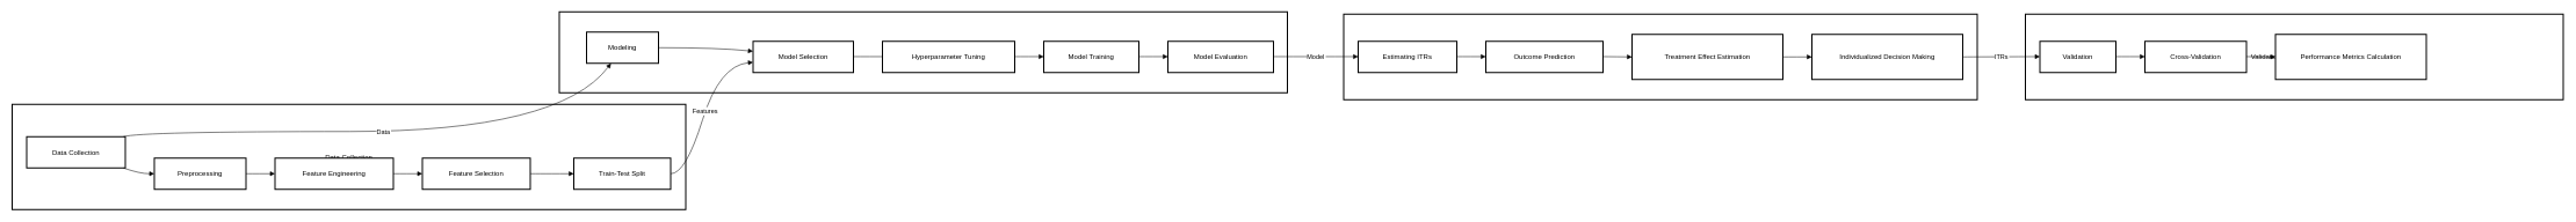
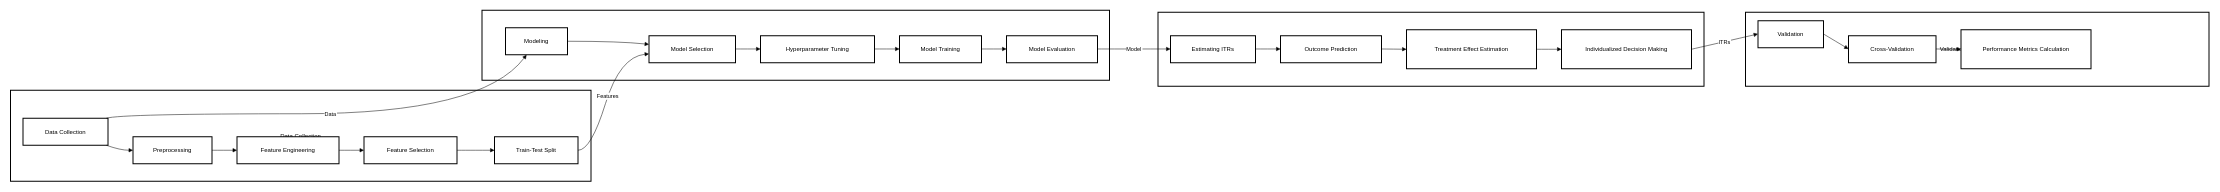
  <mxCell id="0" />
  <mxCell id="1" parent="0" />
  <mxCell id="2" value="Validation and Interpretation" style="whiteSpace=wrap;strokeWidth=2;" vertex="1" parent="1"><mxGeometry x="3490" y="24" width="927" height="148" as="geometry" /></mxCell>
  <mxCell id="3" value="Estimating ITRs" style="whiteSpace=wrap;strokeWidth=2;" vertex="1" parent="1"><mxGeometry x="2315" y="24" width="1092" height="148" as="geometry" /></mxCell>
  <mxCell id="4" value="Modeling" style="whiteSpace=wrap;strokeWidth=2;" vertex="1" parent="1"><mxGeometry x="963" y="20" width="1255" height="140" as="geometry" /></mxCell>
  <mxCell id="5" value="Data Collection" style="whiteSpace=wrap;strokeWidth=2;" vertex="1" parent="1"><mxGeometry x="20" y="180" width="1161" height="182" as="geometry" /></mxCell>
  <mxCell id="6" value="Data Collection" style="whiteSpace=wrap;strokeWidth=2;" vertex="1" parent="1"><mxGeometry x="45" y="236" width="170" height="54" as="geometry" /></mxCell>
  <mxCell id="7" value="Preprocessing" style="whiteSpace=wrap;strokeWidth=2;" vertex="1" parent="1"><mxGeometry x="265" y="273" width="158" height="54" as="geometry" /></mxCell>
  <mxCell id="8" value="Feature Engineering" style="whiteSpace=wrap;strokeWidth=2;" vertex="1" parent="1"><mxGeometry x="473" y="273" width="204" height="54" as="geometry" /></mxCell>
  <mxCell id="9" value="Feature Selection" style="whiteSpace=wrap;strokeWidth=2;" vertex="1" parent="1"><mxGeometry x="727" y="273" width="186" height="54" as="geometry" /></mxCell>
  <mxCell id="10" value="Train-Test Split" style="whiteSpace=wrap;strokeWidth=2;" vertex="1" parent="1"><mxGeometry x="988" y="273" width="167" height="54" as="geometry" /></mxCell>
  <mxCell id="11" value="Modeling" style="whiteSpace=wrap;strokeWidth=2;" vertex="1" parent="1"><mxGeometry x="1010" y="55" width="124" height="54" as="geometry" /></mxCell>
  <mxCell id="12" value="Model Selection" style="whiteSpace=wrap;strokeWidth=2;" vertex="1" parent="1"><mxGeometry x="1297" y="71" width="173" height="54" as="geometry" /></mxCell>
  <mxCell id="13" value="Hyperparameter Tuning" style="whiteSpace=wrap;strokeWidth=2;" vertex="1" parent="1"><mxGeometry x="1520" y="71" width="228" height="54" as="geometry" /></mxCell>
  <mxCell id="14" value="Model Training" style="whiteSpace=wrap;strokeWidth=2;" vertex="1" parent="1"><mxGeometry x="1798" y="71" width="164" height="54" as="geometry" /></mxCell>
  <mxCell id="15" value="Model Evaluation" style="whiteSpace=wrap;strokeWidth=2;" vertex="1" parent="1"><mxGeometry x="2012" y="71" width="182" height="54" as="geometry" /></mxCell>
  <mxCell id="16" value="Estimating ITRs" style="whiteSpace=wrap;strokeWidth=2;" vertex="1" parent="1"><mxGeometry x="2340" y="71" width="170" height="54" as="geometry" /></mxCell>
  <mxCell id="17" value="Outcome Prediction" style="whiteSpace=wrap;strokeWidth=2;" vertex="1" parent="1"><mxGeometry x="2560" y="71" width="202" height="54" as="geometry" /></mxCell>
  <mxCell id="18" value="Treatment Effect Estimation" style="whiteSpace=wrap;strokeWidth=2;" vertex="1" parent="1"><mxGeometry x="2812" y="59" width="260" height="78" as="geometry" /></mxCell>
  <mxCell id="19" value="Individualized Decision Making" style="whiteSpace=wrap;strokeWidth=2;" vertex="1" parent="1"><mxGeometry x="3122" y="59" width="260" height="78" as="geometry" /></mxCell>
- <mxCell id="20" value="Validation" style="whiteSpace=wrap;strokeWidth=2;" vertex="1" parent="1"><mxGeometry x="3515" y="71" width="131" height="54" as="geometry" /></mxCell>
+ <mxCell id="20" value="Validation" style="whiteSpace=wrap;strokeWidth=2;" vertex="1" parent="1"><mxGeometry x="3515" y="41" width="131" height="54" as="geometry" /></mxCell>
  <mxCell id="21" value="Cross-Validation" style="whiteSpace=wrap;strokeWidth=2;" vertex="1" parent="1"><mxGeometry x="3696" y="71" width="175" height="54" as="geometry" /></mxCell>
  <mxCell id="22" value="Performance Metrics Calculation" style="whiteSpace=wrap;strokeWidth=2;" vertex="1" parent="1"><mxGeometry x="3921" y="59" width="260" height="78" as="geometry" /></mxCell>
  <mxCell id="23" value="" style="curved=1;startArrow=none;endArrow=block;exitX=0.98;exitY=1;entryX=0;entryY=0.5;" edge="1" parent="1" source="6" target="7"><mxGeometry relative="1" as="geometry"><Array as="points"><mxPoint x="240" y="300" /></Array></mxGeometry></mxCell>
  <mxCell id="24" value="" style="curved=1;startArrow=none;endArrow=block;exitX=1;exitY=0.5;entryX=0;entryY=0.5;" edge="1" parent="1" source="7" target="8"><mxGeometry relative="1" as="geometry"><Array as="points" /></mxGeometry></mxCell>
  <mxCell id="25" value="" style="curved=1;startArrow=none;endArrow=block;exitX=1;exitY=0.5;entryX=0;entryY=0.5;" edge="1" parent="1" source="8" target="9"><mxGeometry relative="1" as="geometry"><Array as="points" /></mxGeometry></mxCell>
  <mxCell id="26" value="" style="curved=1;startArrow=none;endArrow=block;exitX=1;exitY=0.5;entryX=0;entryY=0.5;" edge="1" parent="1" source="9" target="10"><mxGeometry relative="1" as="geometry"><Array as="points" /></mxGeometry></mxCell>
  <mxCell id="27" value="" style="curved=1;startArrow=none;endArrow=block;exitX=1;exitY=0.5;entryX=0;entryY=0.32;" edge="1" parent="1" source="11" target="12"><mxGeometry relative="1" as="geometry"><Array as="points"><mxPoint x="1239" y="82" /></Array></mxGeometry></mxCell>
- <mxCell id="28" value="" style="curved=1;startArrow=none;endArrow=none;exitX=1;exitY=0.49;entryX=0;entryY=0.49;" edge="1" parent="1" source="12" target="13"><mxGeometry relative="1" as="geometry"><Array as="points" /></mxGeometry></mxCell>
+ <mxCell id="28" value="" style="curved=1;startArrow=none;endArrow=block;exitX=1;exitY=0.49;entryX=0;entryY=0.49;" edge="1" parent="1" source="12" target="13"><mxGeometry relative="1" as="geometry"><Array as="points" /></mxGeometry></mxCell>
  <mxCell id="29" value="" style="curved=1;startArrow=none;endArrow=block;exitX=1;exitY=0.49;entryX=0;entryY=0.49;" edge="1" parent="1" source="13" target="14"><mxGeometry relative="1" as="geometry"><Array as="points" /></mxGeometry></mxCell>
  <mxCell id="30" value="" style="curved=1;startArrow=none;endArrow=block;exitX=1;exitY=0.49;entryX=0;entryY=0.49;" edge="1" parent="1" source="14" target="15"><mxGeometry relative="1" as="geometry"><Array as="points" /></mxGeometry></mxCell>
  <mxCell id="31" value="" style="curved=1;startArrow=none;endArrow=block;exitX=1;exitY=0.49;entryX=0;entryY=0.49;" edge="1" parent="1" source="16" target="17"><mxGeometry relative="1" as="geometry"><Array as="points" /></mxGeometry></mxCell>
  <mxCell id="32" value="" style="curved=1;startArrow=none;endArrow=block;exitX=1;exitY=0.49;entryX=0;entryY=0.5;" edge="1" parent="1" source="17" target="18"><mxGeometry relative="1" as="geometry"><Array as="points" /></mxGeometry></mxCell>
  <mxCell id="33" value="" style="curved=1;startArrow=none;endArrow=block;exitX=1;exitY=0.5;entryX=0;entryY=0.5;" edge="1" parent="1" source="18" target="19"><mxGeometry relative="1" as="geometry"><Array as="points" /></mxGeometry></mxCell>
  <mxCell id="34" value="" style="curved=1;startArrow=none;endArrow=block;exitX=1;exitY=0.49;entryX=0;entryY=0.49;" edge="1" parent="1" source="20" target="21"><mxGeometry relative="1" as="geometry"><Array as="points" /></mxGeometry></mxCell>
  <mxCell id="35" value="" style="curved=1;startArrow=none;endArrow=block;exitX=1;exitY=0.49;entryX=0;entryY=0.5;" edge="1" parent="1" source="21" target="22"><mxGeometry relative="1" as="geometry"><Array as="points" /></mxGeometry></mxCell>
  <mxCell id="36" value="Data" style="curved=1;startArrow=none;endArrow=block;exitX=0.98;exitY=0;entryX=0.34;entryY=1;" edge="1" parent="1" source="6" target="11"><mxGeometry relative="1" as="geometry"><Array as="points"><mxPoint x="240" y="227" /><mxPoint x="963" y="227" /></Array></mxGeometry></mxCell>
  <mxCell id="37" value="Features" style="curved=1;startArrow=none;endArrow=block;exitX=1;exitY=0.5;entryX=0;entryY=0.67;" edge="1" parent="1" source="10" target="12"><mxGeometry relative="1" as="geometry"><Array as="points"><mxPoint x="1181" y="300" /><mxPoint x="1239" y="113" /></Array></mxGeometry></mxCell>
  <mxCell id="38" value="Model" style="curved=1;startArrow=none;endArrow=block;exitX=1;exitY=0.49;entryX=0;entryY=0.49;" edge="1" parent="1" source="15" target="16"><mxGeometry relative="1" as="geometry"><Array as="points" /></mxGeometry></mxCell>
  <mxCell id="39" value="ITRs" style="curved=1;startArrow=none;endArrow=block;exitX=1;exitY=0.5;entryX=0;entryY=0.49;" edge="1" parent="1" source="19" target="20"><mxGeometry relative="1" as="geometry"><Array as="points" /></mxGeometry></mxCell>
